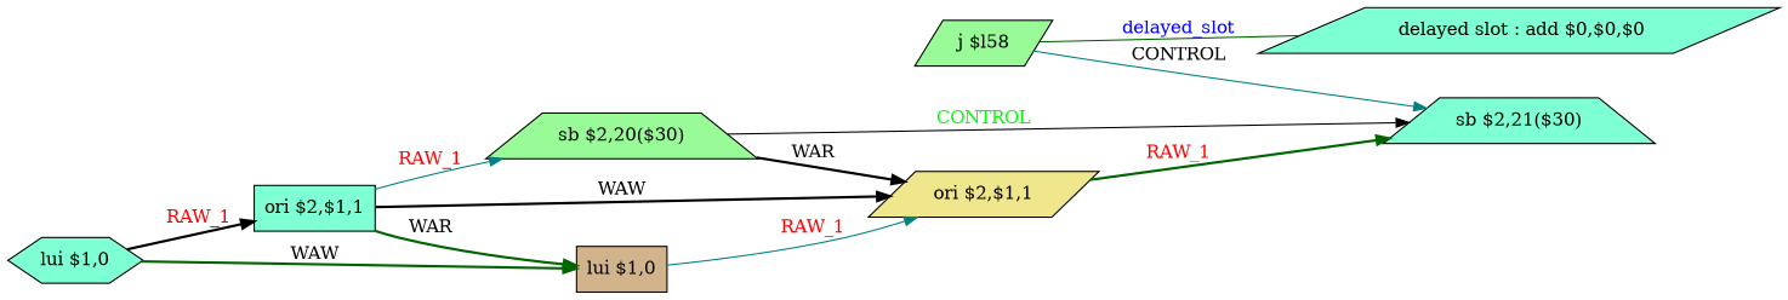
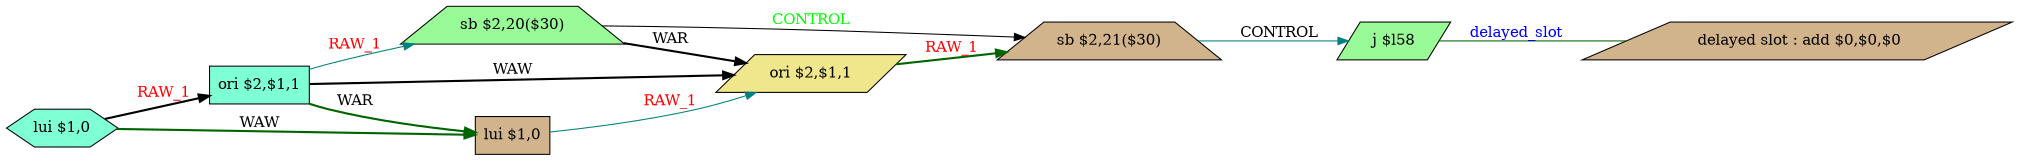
  digraph {
    rankdir=LR
    node [fillcolor=tan shape=parallelogram style=filled]
    edge [color=darkgreen style=bold]
-   n1 [fillcolor=aquamarine label=" delayed slot : add $0,$0,$0"]
+   n1 [label=" delayed slot : add $0,$0,$0"]
    n2 [fillcolor=palegreen label="j $l58"]
    n3 [fillcolor=aquamarine label="lui $1,0" shape=hexagon]
    n4 [fillcolor=aquamarine label="ori $2,$1,1" shape=box]
    n5 [label="lui $1,0" shape=box]
    n6 [fillcolor=palegreen label="sb $2,20($30)" shape=trapezium]
    n7 [fillcolor=khaki label="ori $2,$1,1"]
-   n8 [fillcolor=aquamarine label="sb $2,21($30)" shape=trapezium]
+   n8 [label="sb $2,21($30)" shape=trapezium]
    n2 -> n1 [dir=none fontcolor=blue label=delayed_slot style=solid]
    n3 -> n4 [color=black fontcolor=red label=RAW_1]
    n3 -> n5 [label=WAW]
    n4 -> n5 [label=WAR]
    n4 -> n6 [color=teal fontcolor=red label=RAW_1 style=solid]
    n4 -> n7 [color=black label=WAW]
    n5 -> n7 [color=teal fontcolor=red label=RAW_1 style=solid]
    n6 -> n7 [color=black label=WAR]
    n6 -> n8 [color=black fontcolor=green label=CONTROL style=solid]
    n7 -> n8 [fontcolor=red label=RAW_1]
-   n2 -> n8 [color=teal label=CONTROL style=solid]
+   n8 -> n2 [color=teal label=CONTROL style=solid]
  }
